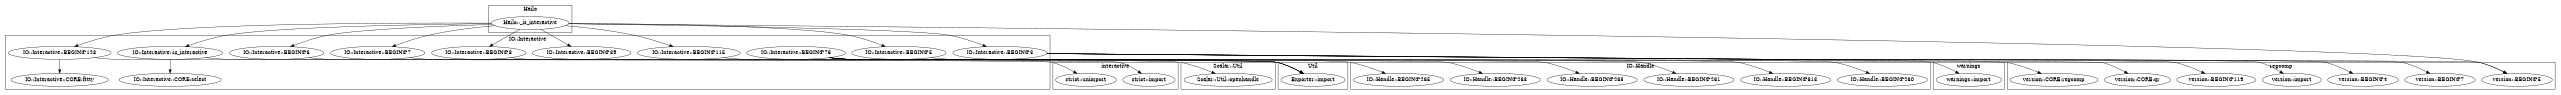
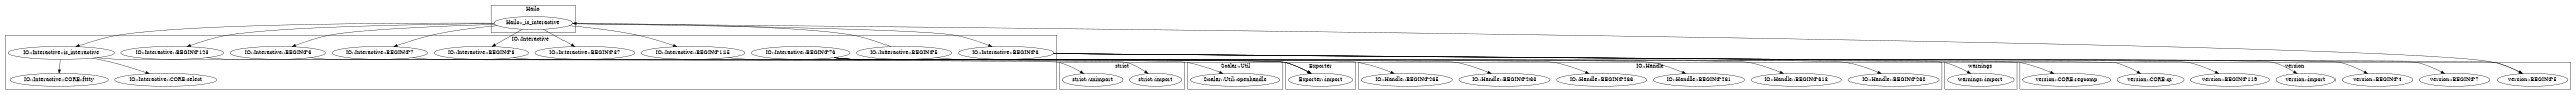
  digraph {
    "strict::import"
    "strict::unimport"
    "warnings::import"
    "IO::Handle::BEGIN@260"
    "IO::Handle::BEGIN@613"
    "IO::Handle::BEGIN@261"
    "IO::Handle::BEGIN@266"
    "IO::Handle::BEGIN@263"
    "IO::Handle::BEGIN@265"
    "version::BEGIN@7"
    "version::BEGIN@4"
    "version::import"
    "version::BEGIN@119"
    "version::CORE:qr"
    "version::CORE:regcomp"
    "version::BEGIN@5"
    "Exporter::import"
-   "IO::Interactive::BEGIN@37" [label="IO::Interactive::BEGIN@39"]
+   "IO::Interactive::BEGIN@37"
    "IO::Interactive::BEGIN@3"
    "IO::Interactive::BEGIN@6"
    "IO::Interactive::is_interactive"
    "IO::Interactive::BEGIN@115"
    "IO::Interactive::BEGIN@8"
    "IO::Interactive::CORE:fttty"
    "IO::Interactive::BEGIN@7"
    "IO::Interactive::BEGIN@76"
    "IO::Interactive::CORE:select"
    "IO::Interactive::BEGIN@5"
    "IO::Interactive::BEGIN@123"
    "Hailo::_is_interactive"
    "Scalar::Util::openhandle"
    subgraph cluster_1 {
-     label=interactive
+     label="strict"
      "strict::import"
      "strict::unimport"
    }
    subgraph cluster_2 {
      label=warnings
      "warnings::import"
    }
    subgraph cluster_3 {
      label="IO::Handle"
      "IO::Handle::BEGIN@260"
      "IO::Handle::BEGIN@613"
      "IO::Handle::BEGIN@261"
      "IO::Handle::BEGIN@266"
      "IO::Handle::BEGIN@263"
      "IO::Handle::BEGIN@265"
    }
    subgraph cluster_4 {
-     label=regcomp
+     label=version
      "version::BEGIN@7"
      "version::BEGIN@4"
      "version::import"
      "version::BEGIN@119"
      "version::CORE:qr"
      "version::CORE:regcomp"
      "version::BEGIN@5"
    }
    subgraph cluster_5 {
-     label=Util
+     label=Exporter
      "Exporter::import"
    }
    subgraph cluster_6 {
      label="IO::Interactive"
      "IO::Interactive::BEGIN@37"
      "IO::Interactive::BEGIN@3"
      "IO::Interactive::BEGIN@6"
      "IO::Interactive::is_interactive"
      "IO::Interactive::BEGIN@115"
      "IO::Interactive::BEGIN@8"
      "IO::Interactive::CORE:fttty"
      "IO::Interactive::BEGIN@7"
      "IO::Interactive::BEGIN@76"
      "IO::Interactive::CORE:select"
      "IO::Interactive::BEGIN@5"
      "IO::Interactive::BEGIN@123"
    }
    subgraph cluster_7 {
      label=Hailo
      "Hailo::_is_interactive"
    }
    subgraph cluster_8 {
      label="Scalar::Util"
      "Scalar::Util::openhandle"
    }
    "IO::Interactive::BEGIN@3" -> "version::BEGIN@7"
    "IO::Interactive::BEGIN@3" -> "version::BEGIN@4"
    "IO::Interactive::BEGIN@3" -> "version::import"
    "IO::Interactive::BEGIN@3" -> "version::BEGIN@119"
    "IO::Interactive::BEGIN@3" -> "version::CORE:qr"
    "IO::Interactive::BEGIN@3" -> "version::CORE:regcomp"
    "IO::Interactive::BEGIN@3" -> "version::BEGIN@5"
    "IO::Interactive::BEGIN@6" -> "strict::import"
-   "IO::Interactive::BEGIN@123" -> "IO::Interactive::CORE:fttty"
+   "IO::Interactive::is_interactive" -> "IO::Interactive::CORE:fttty"
    "IO::Interactive::is_interactive" -> "IO::Interactive::CORE:select"
    "IO::Interactive::is_interactive" -> "Scalar::Util::openhandle"
    "IO::Interactive::BEGIN@115" -> "Exporter::import"
    "IO::Interactive::BEGIN@8" -> "Exporter::import"
    "IO::Interactive::BEGIN@7" -> "Exporter::import"
    "IO::Interactive::BEGIN@76" -> "IO::Handle::BEGIN@260"
    "IO::Interactive::BEGIN@76" -> "IO::Handle::BEGIN@613"
    "IO::Interactive::BEGIN@76" -> "IO::Handle::BEGIN@261"
    "IO::Interactive::BEGIN@76" -> "IO::Handle::BEGIN@266"
    "IO::Interactive::BEGIN@76" -> "IO::Handle::BEGIN@263"
    "IO::Interactive::BEGIN@76" -> "IO::Handle::BEGIN@265"
-   "IO::Interactive::BEGIN@76" -> "Exporter::import"
    "IO::Interactive::BEGIN@5" -> "warnings::import"
    "IO::Interactive::BEGIN@123" -> "strict::unimport"
    "Hailo::_is_interactive" -> "version::BEGIN@5"
    "Hailo::_is_interactive" -> "IO::Interactive::BEGIN@37"
    "Hailo::_is_interactive" -> "IO::Interactive::BEGIN@3"
    "Hailo::_is_interactive" -> "IO::Interactive::BEGIN@6"
    "Hailo::_is_interactive" -> "IO::Interactive::is_interactive"
    "Hailo::_is_interactive" -> "IO::Interactive::BEGIN@115"
    "Hailo::_is_interactive" -> "IO::Interactive::BEGIN@8"
    "Hailo::_is_interactive" -> "IO::Interactive::BEGIN@7"
-   "Hailo::_is_interactive" -> "IO::Interactive::BEGIN@5"
+   "IO::Interactive::BEGIN@5" -> "Hailo::_is_interactive"
    "Hailo::_is_interactive" -> "IO::Interactive::BEGIN@123"
  }
